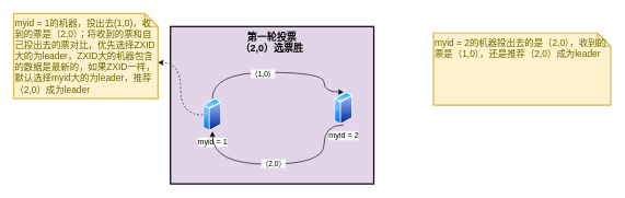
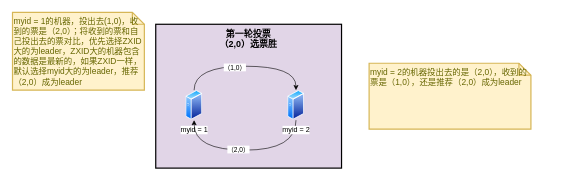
  <mxCell id="0" />
  <mxCell id="1" parent="0" />
  <mxCell id="2" value="&lt;b&gt;&lt;font style=&quot;font-size: 15px&quot;&gt;第一轮投票&lt;br&gt;（2,0）选票胜&lt;br&gt;&lt;/font&gt;&lt;/b&gt;" style="rounded=0;whiteSpace=wrap;html=1;strokeWidth=2;fillColor=#e1d5e7;verticalAlign=top;" parent="1" vertex="1"><mxGeometry x="259" y="40" width="310" height="240" as="geometry" /></mxCell>
  <mxCell id="3" style="edgeStyle=orthogonalEdgeStyle;rounded=0;orthogonalLoop=1;jettySize=auto;html=1;exitX=0.5;exitY=0;exitDx=0;exitDy=0;entryX=0.5;entryY=0;entryDx=0;entryDy=0;curved=1;strokeWidth=1;" parent="1" source="6" target="9" edge="1"><mxGeometry relative="1" as="geometry"><Array as="points"><mxPoint x="323" y="110" /><mxPoint x="493" y="110" /></Array></mxGeometry></mxCell>
  <mxCell id="4" value="（1,0）" style="edgeLabel;html=1;align=center;verticalAlign=middle;resizable=0;points=[];" parent="3" vertex="1" connectable="0"><mxGeometry x="-0.141" y="-1" relative="1" as="geometry"><mxPoint as="offset" /></mxGeometry></mxCell>
- <mxCell id="5" style="edgeStyle=orthogonalEdgeStyle;rounded=0;orthogonalLoop=1;jettySize=auto;html=1;exitX=0;exitY=0.5;exitDx=0;exitDy=0;entryX=0;entryY=0;entryDx=220;entryDy=75;entryPerimeter=0;curved=1;dashed=1;strokeWidth=1;" edge="1" parent="1" source="6" target="10"><mxGeometry relative="1" as="geometry" /></mxCell>
  <mxCell id="6" value="myid = 1" style="aspect=fixed;perimeter=ellipsePerimeter;html=1;align=center;shadow=0;dashed=0;spacingTop=3;image;image=img/lib/active_directory/generic_server.svg;strokeWidth=2;fillColor=#FF99CC;" parent="1" vertex="1"><mxGeometry x="309" y="150" width="28.0" height="50" as="geometry" /></mxCell>
  <mxCell id="7" style="edgeStyle=orthogonalEdgeStyle;curved=1;rounded=0;orthogonalLoop=1;jettySize=auto;html=1;exitX=0.5;exitY=1;exitDx=0;exitDy=0;entryX=0.5;entryY=1;entryDx=0;entryDy=0;strokeWidth=1;" parent="1" source="9" target="6" edge="1"><mxGeometry relative="1" as="geometry"><Array as="points"><mxPoint x="493" y="250" /><mxPoint x="323" y="250" /></Array></mxGeometry></mxCell>
  <mxCell id="8" value="（2,0）" style="edgeLabel;html=1;align=center;verticalAlign=middle;resizable=0;points=[];" parent="7" vertex="1" connectable="0"><mxGeometry x="0.086" y="-2" relative="1" as="geometry"><mxPoint as="offset" /></mxGeometry></mxCell>
- <mxCell id="9" value="myid = 2" style="aspect=fixed;perimeter=ellipsePerimeter;html=1;align=center;shadow=0;dashed=0;spacingTop=3;image;image=img/lib/active_directory/generic_server.svg;strokeWidth=2;fillColor=#FF99CC;" parent="1" vertex="1"><mxGeometry x="509" y="140" width="28.0" height="50" as="geometry" /></mxCell>
+ <mxCell id="9" value="myid = 2" style="aspect=fixed;perimeter=ellipsePerimeter;html=1;align=center;shadow=0;dashed=0;spacingTop=3;image;image=img/lib/active_directory/generic_server.svg;strokeWidth=2;fillColor=#FF99CC;" parent="1" vertex="1"><mxGeometry x="479" y="150" width="28.0" height="50" as="geometry" /></mxCell>
  <mxCell id="10" value="myid = 1的机器，投出去(1,0)，收到的票是（2,0）；将收到的票和自己投出去的票对比，优先选择ZXID大的为leader，ZXID大的机器包含的数据是最新的，如果ZXID一样，默认选择myid大的为leader，推荐（2,0）成为leader&lt;br&gt;" style="shape=note;strokeWidth=2;fontSize=14;size=20;whiteSpace=wrap;html=1;fillColor=#fff2cc;strokeColor=#d6b656;fontColor=#666600;rounded=0;verticalAlign=top;align=left;" parent="1" vertex="1"><mxGeometry x="20" y="20" width="220" height="130" as="geometry" /></mxCell>
- <mxCell id="11" value="myid = 2的机器投出去的是（2,0），收到的票是（1,0），还是推荐（2,0）成为leader" style="shape=note;strokeWidth=2;fontSize=14;size=20;whiteSpace=wrap;html=1;fillColor=#fff2cc;strokeColor=#d6b656;fontColor=#666600;rounded=0;verticalAlign=top;align=left;" vertex="1" parent="1"><mxGeometry x="660" y="50" width="270" height="110" as="geometry" /></mxCell>
+ <mxCell id="11" value="myid = 2的机器投出去的是（2,0），收到的票是（1,0），还是推荐（2,0）成为leader" style="shape=note;strokeWidth=2;fontSize=14;size=20;whiteSpace=wrap;html=1;fillColor=#fff2cc;strokeColor=#d6b656;fontColor=#666600;rounded=0;verticalAlign=top;align=left;" vertex="1" parent="1"><mxGeometry x="615" y="105" width="270" height="110" as="geometry" /></mxCell>
